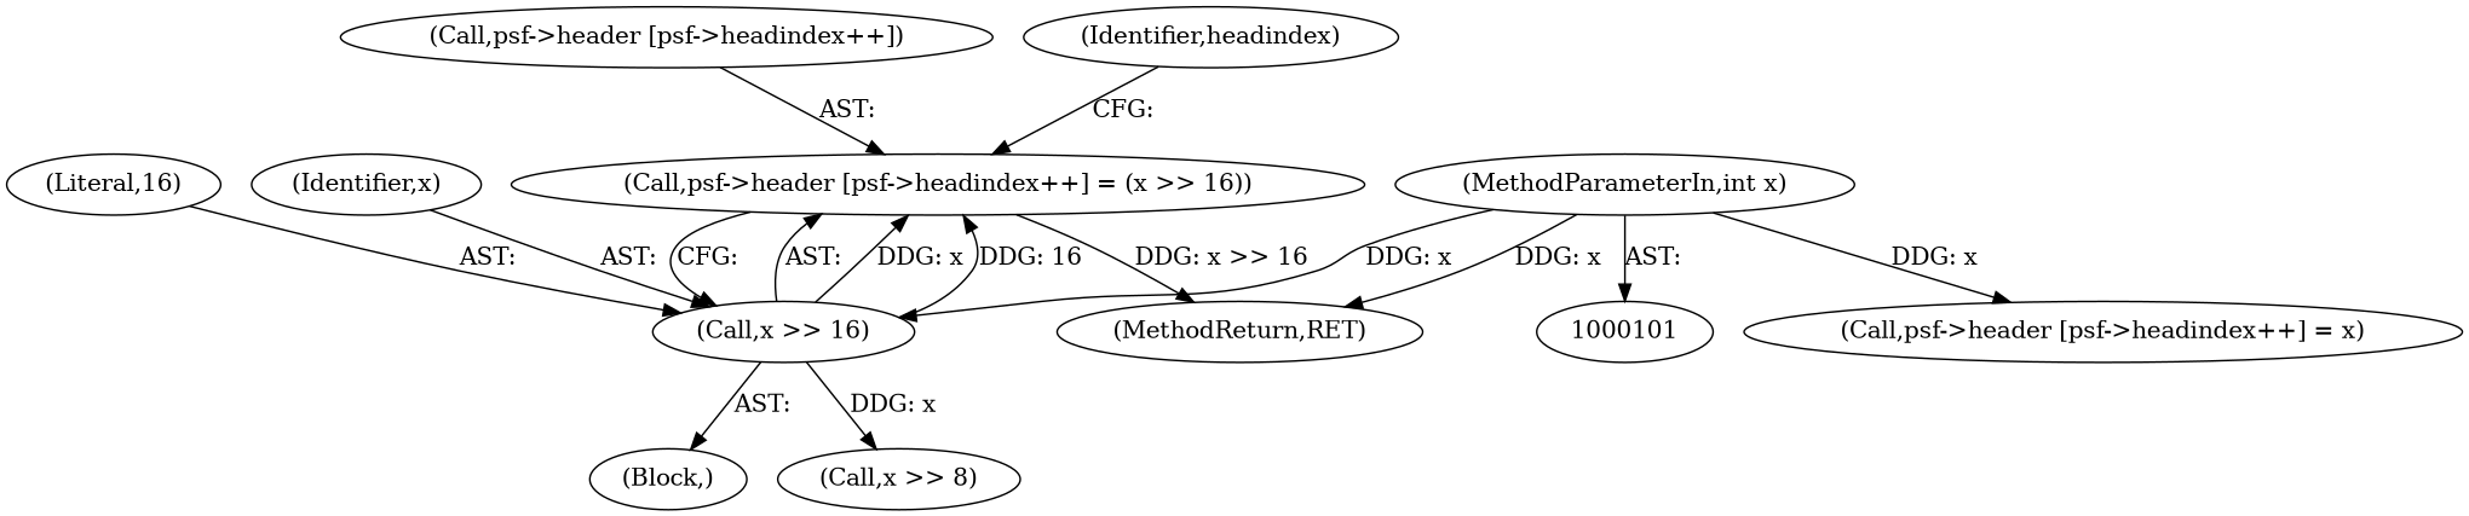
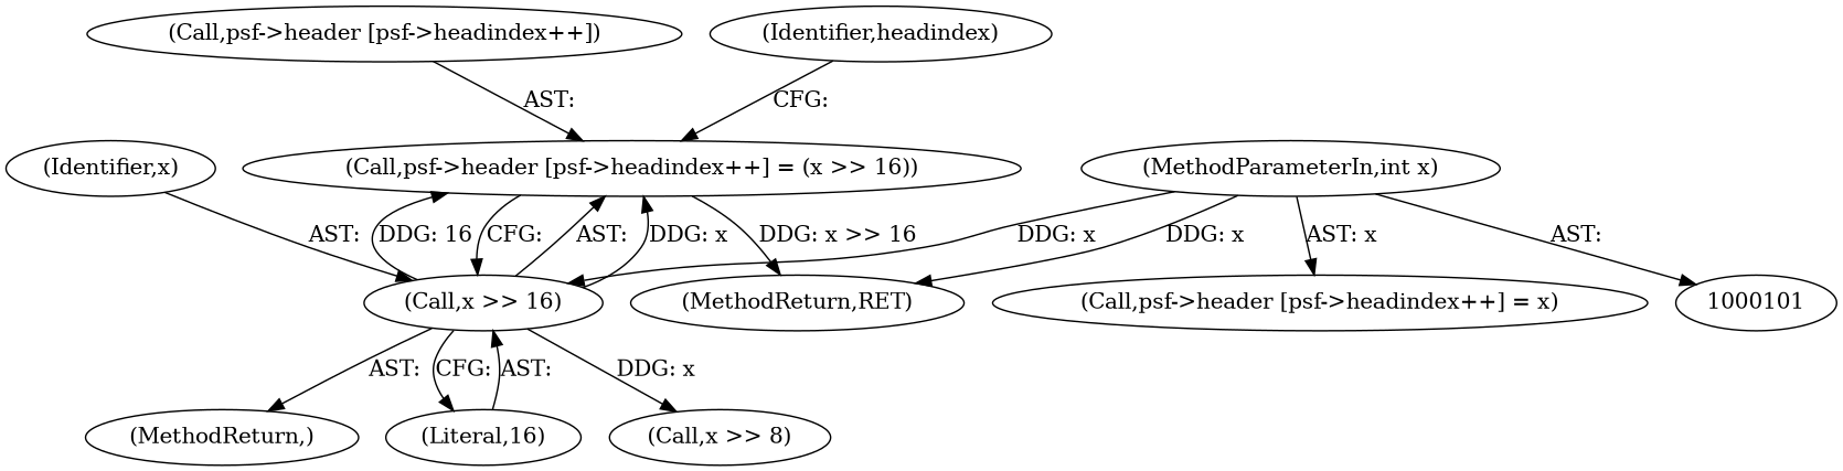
  digraph {
    n1 [label="(Call,psf->header [psf->headindex++] = (x >> 16))"]
    n2 [label="(Call,x >> 16)"]
    n3 [label="(MethodReturn,RET)"]
-   n4 [label="(Block,)"]
+   n4 [label="(MethodReturn,)"]
    n5 [label="(Literal,16)"]
    n6 [label="(Call,x >> 8)"]
    n7 [label="(MethodParameterIn,int x)"]
    n8 [label="(Call,psf->header [psf->headindex++] = x)"]
    1000101
    n10 [label="(Call,psf->header [psf->headindex++])"]
    n11 [label="(Identifier,x)"]
    n12 [label="(Identifier,headindex)"]
    n1 -> n2 [label="CFG: "]
    n1 -> n3 [label="DDG: x >> 16"]
    n2 -> n1 [label="AST: "]
    n2 -> n1 [label="DDG: x"]
    n2 -> n1 [label="DDG: 16"]
    n2 -> n4 [label="AST: "]
+   n2 -> n5 [label="CFG: "]
    n2 -> n6 [label="DDG: x"]
    n5 -> n2 [label="AST: "]
    n7 -> n2 [label="DDG: x"]
    n7 -> n3 [label="DDG: x"]
-   n7 -> n8 [label="DDG: x"]
+   n7 -> n8 [label="AST: x"]
    n7 -> 1000101 [label="AST: "]
    n10 -> n1 [label="AST: "]
    n11 -> n2 [label="AST: "]
    n12 -> n1 [label="CFG: "]
  }
